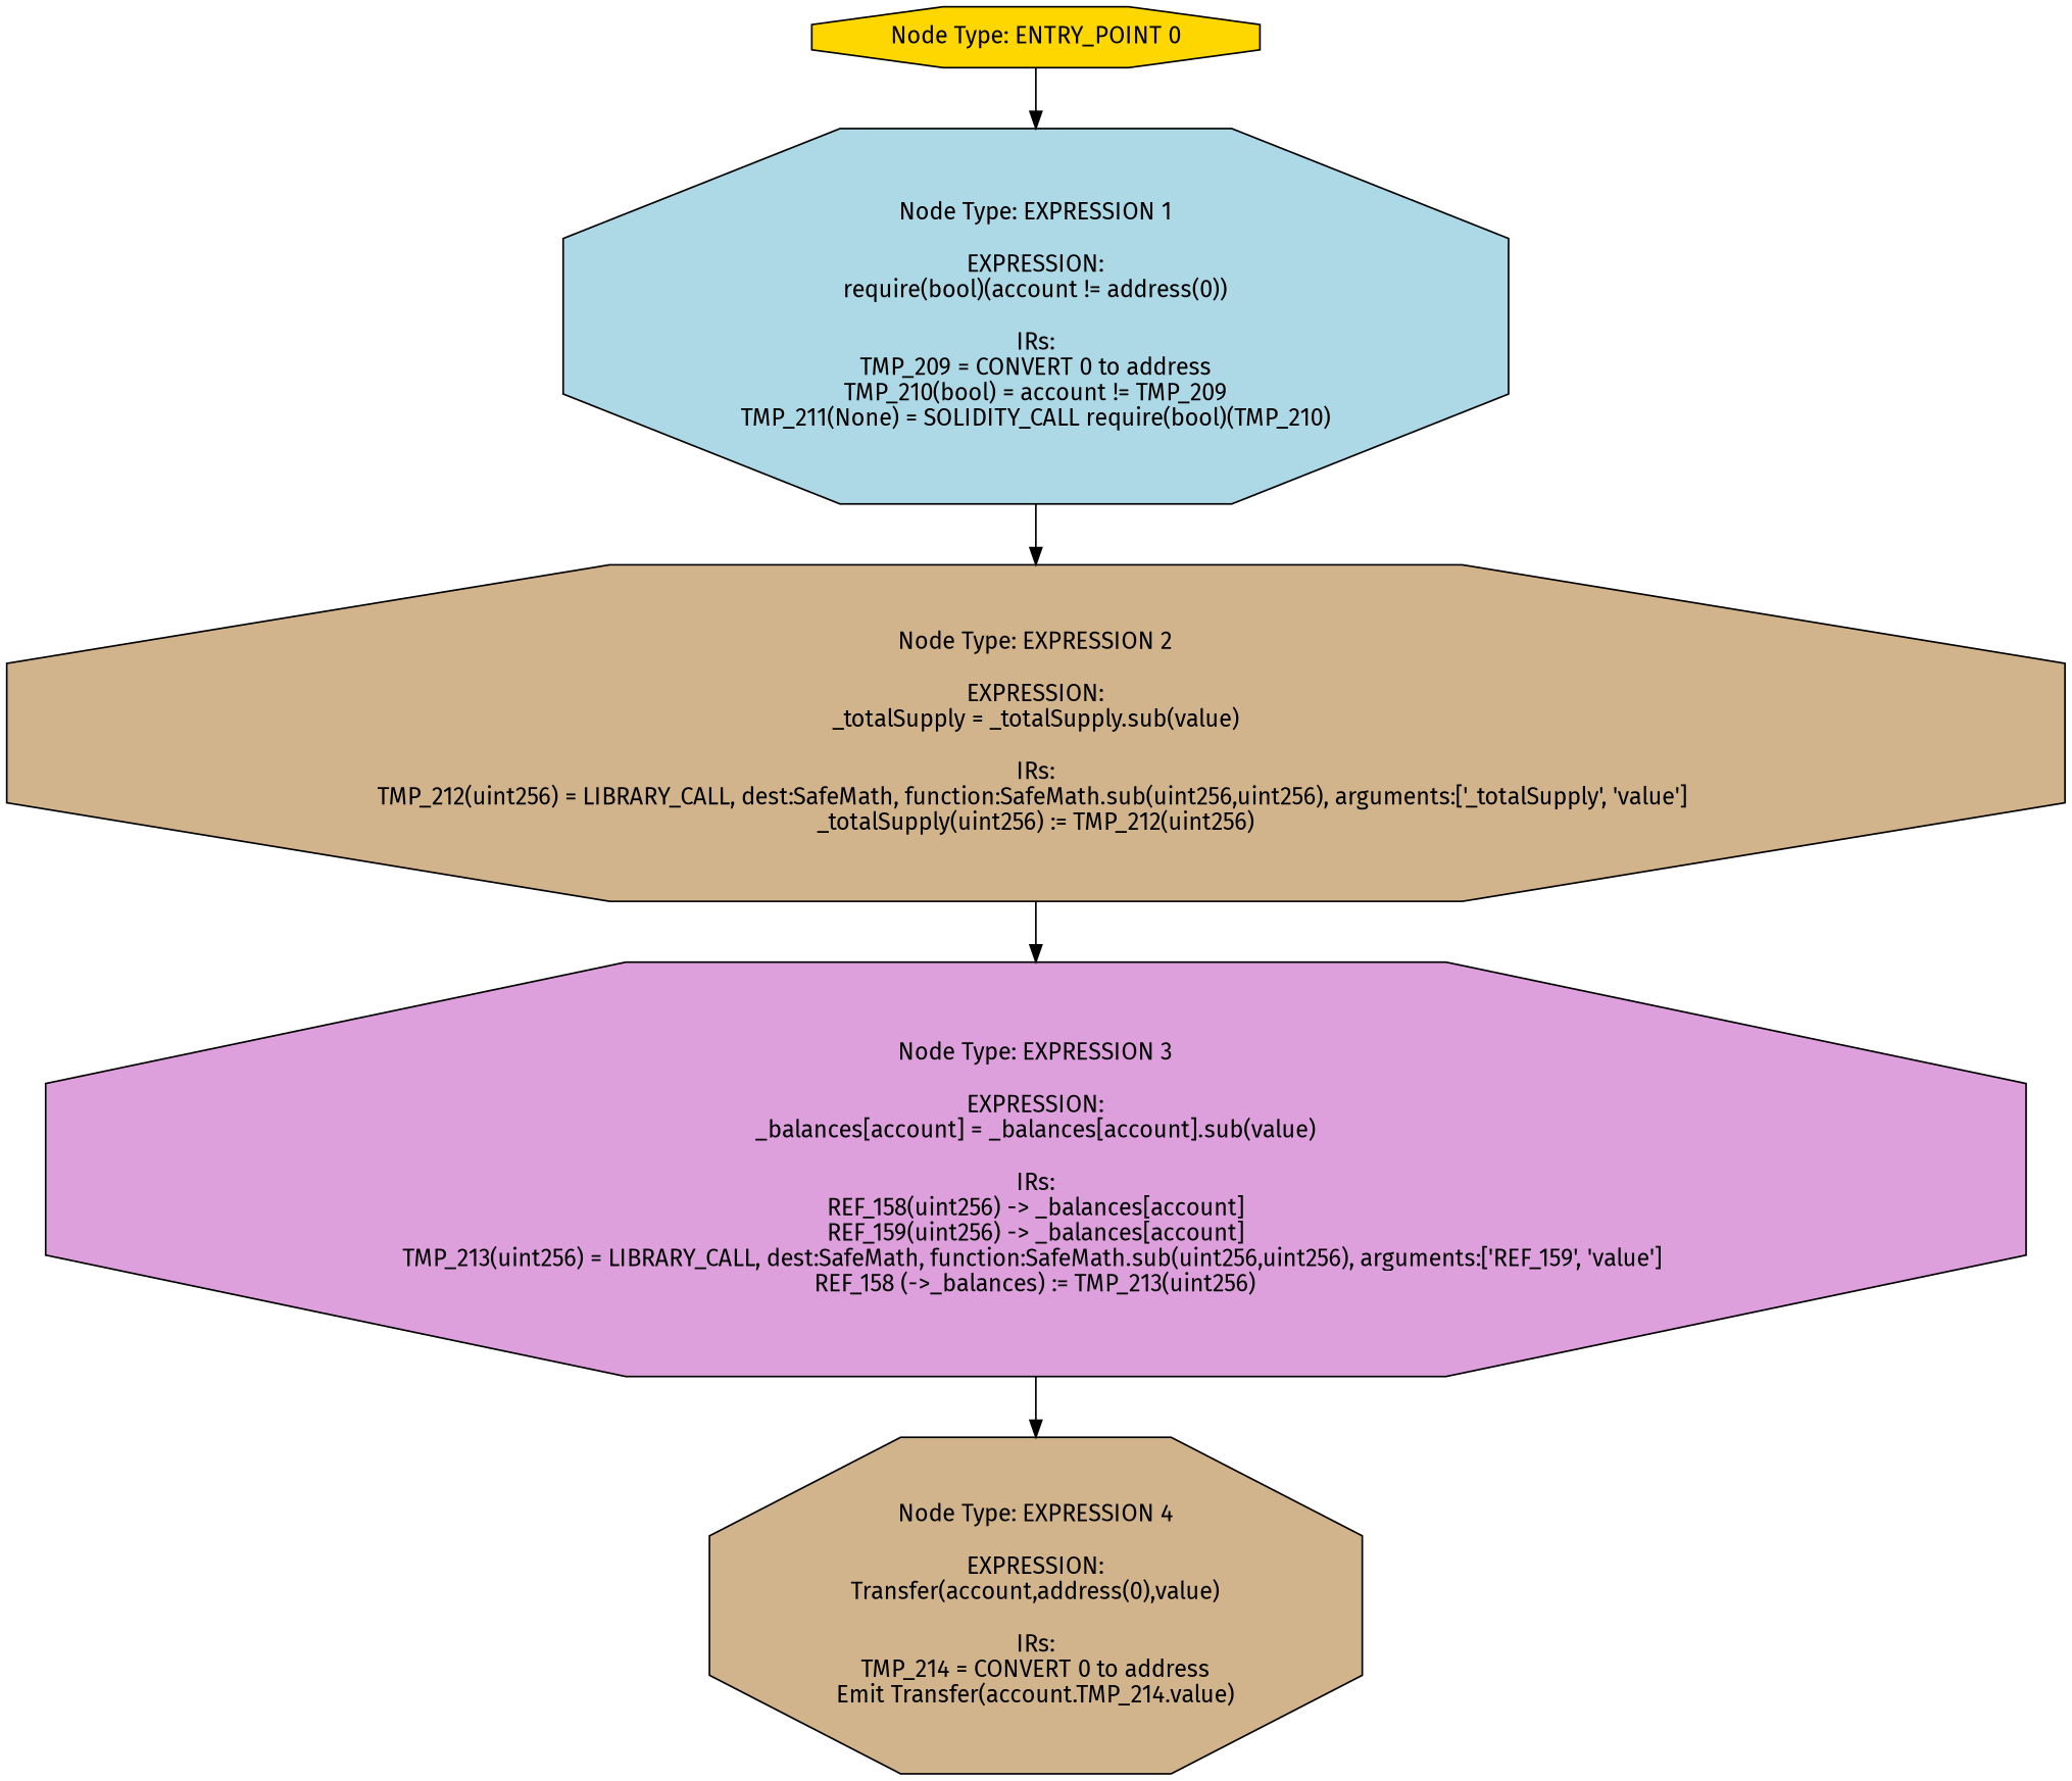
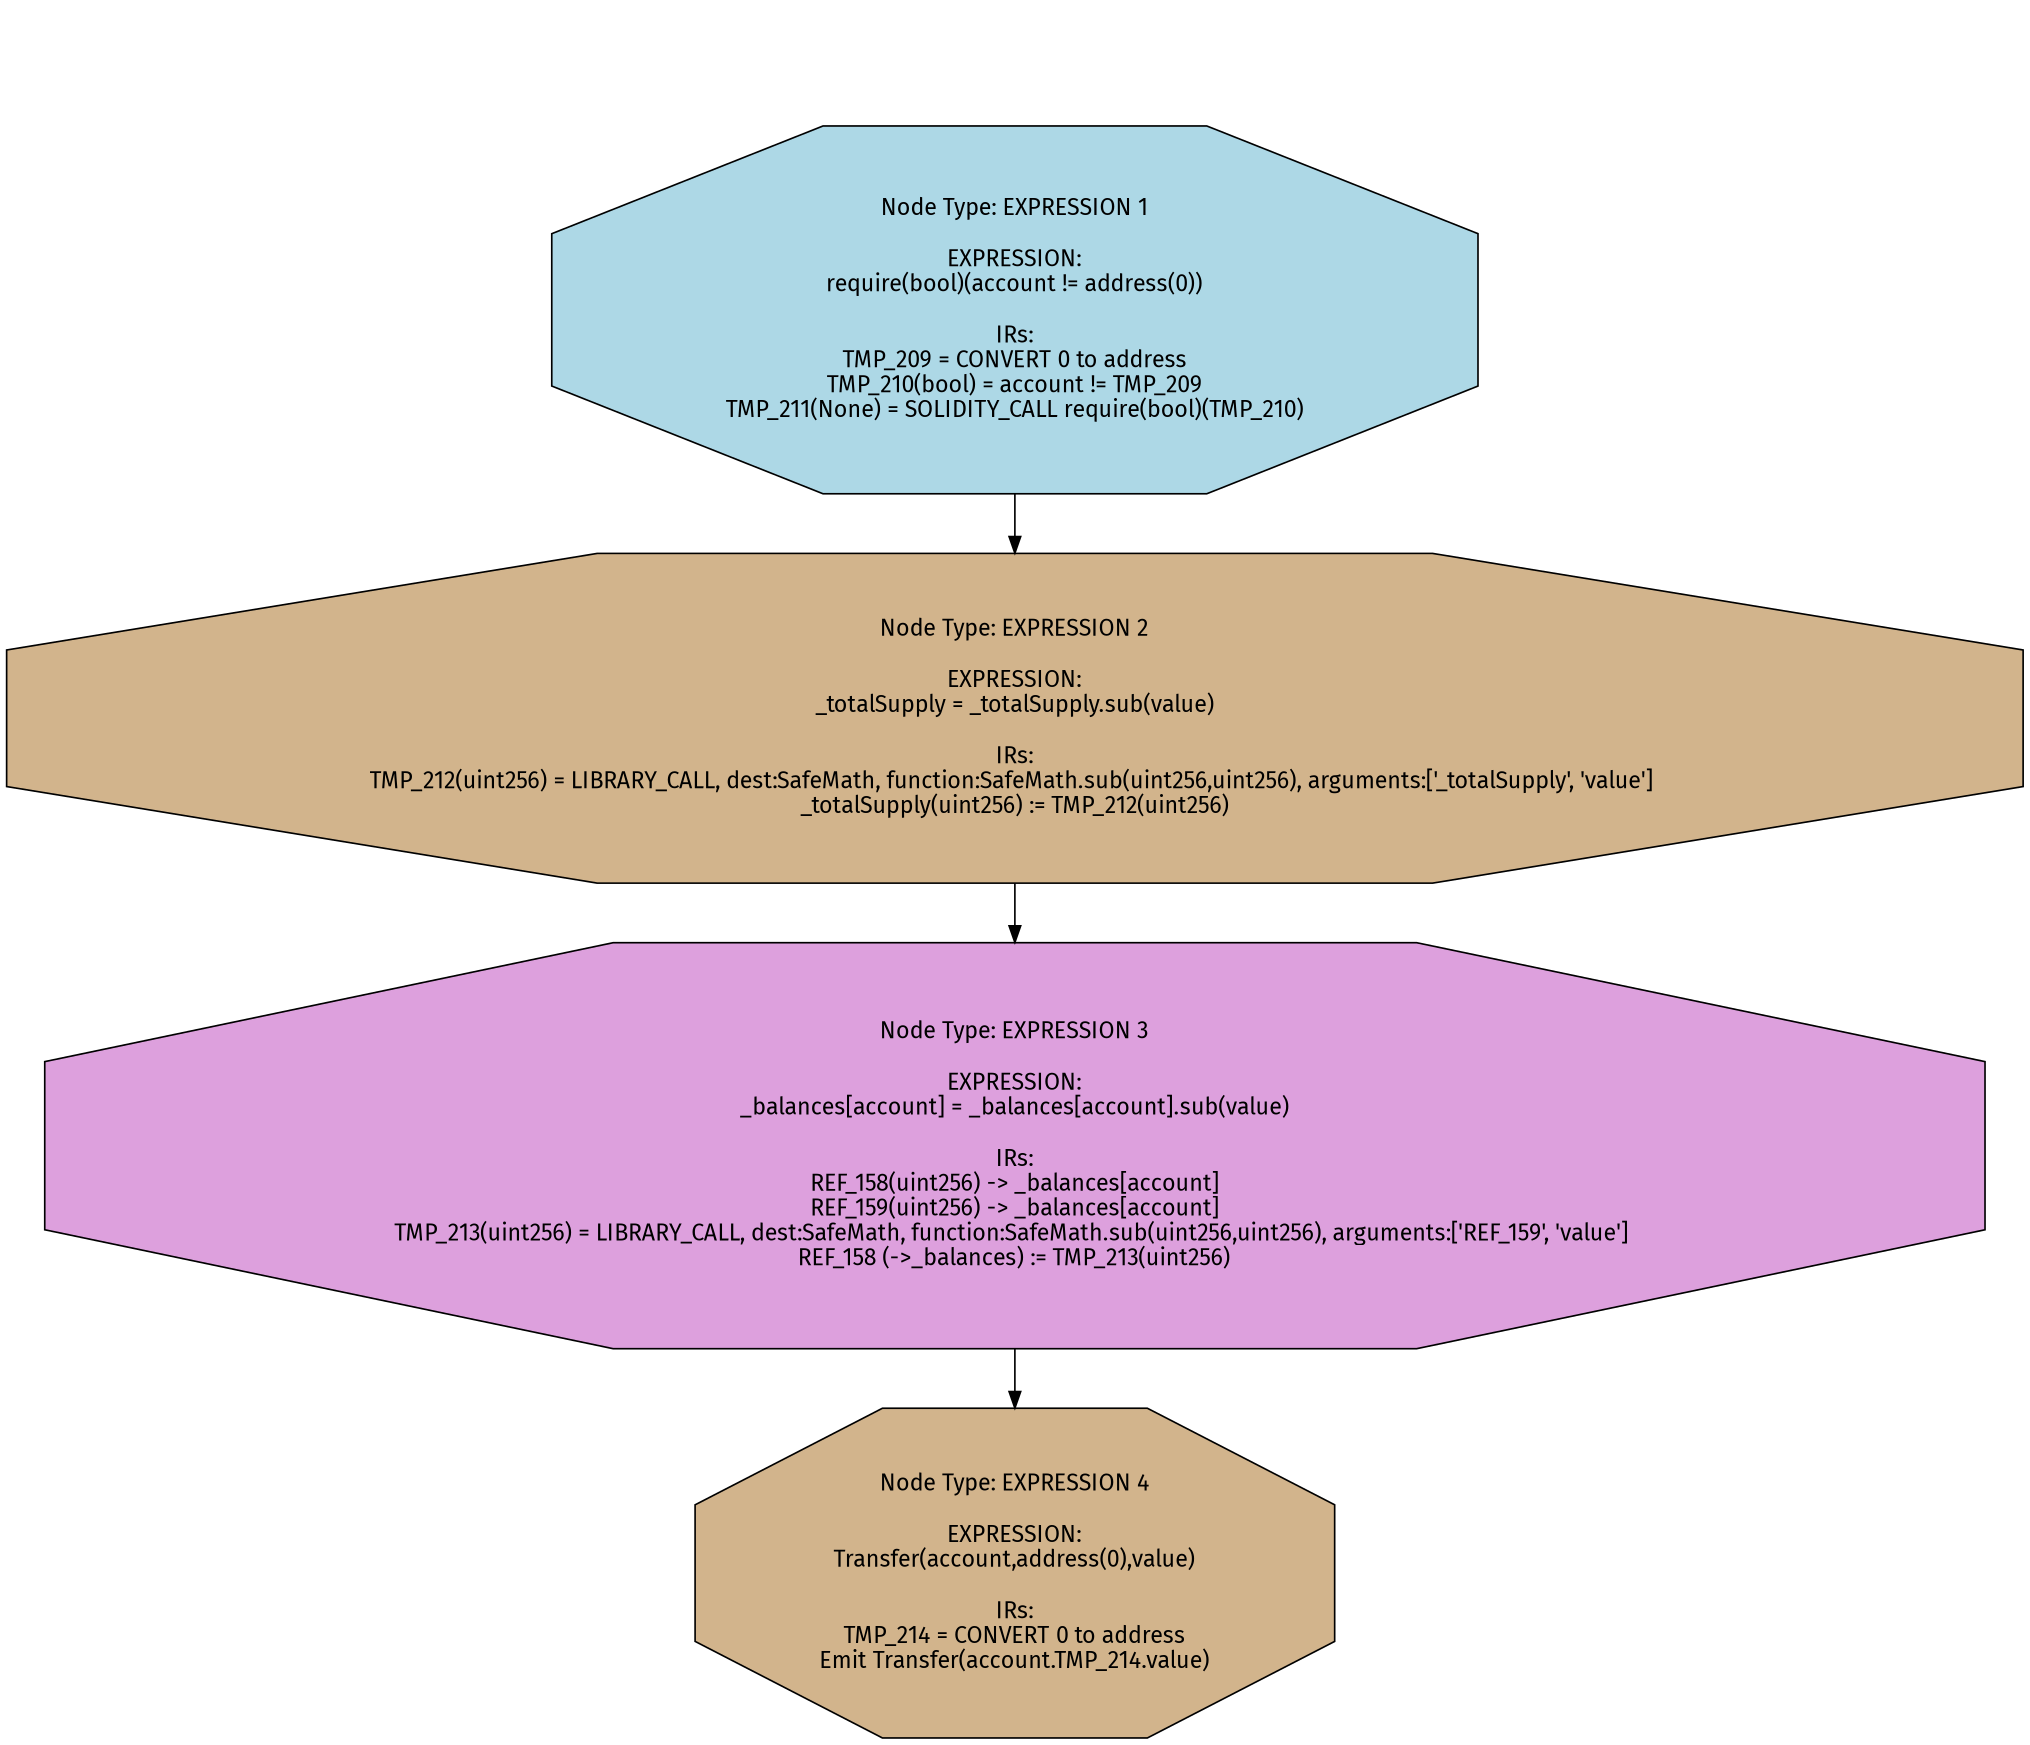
  digraph {
    fontname="Fira Sans"
    node [style=filled fillcolor=tan shape=octagon fontname="Fira Sans"]
    edge [fontname="Fira Sans"]
-   n1 [label="Node Type: ENTRY_POINT 0\n" fillcolor=gold]
    n2 [label="Node Type: EXPRESSION 1\n\nEXPRESSION:\nrequire(bool)(account != address(0))\n\nIRs:\nTMP_209 = CONVERT 0 to address\nTMP_210(bool) = account != TMP_209\nTMP_211(None) = SOLIDITY_CALL require(bool)(TMP_210)" fillcolor=lightblue]
    n3 [label="Node Type: EXPRESSION 2\n\nEXPRESSION:\n_totalSupply = _totalSupply.sub(value)\n\nIRs:\nTMP_212(uint256) = LIBRARY_CALL, dest:SafeMath, function:SafeMath.sub(uint256,uint256), arguments:['_totalSupply', 'value'] \n_totalSupply(uint256) := TMP_212(uint256)"]
    n4 [label="Node Type: EXPRESSION 3\n\nEXPRESSION:\n_balances[account] = _balances[account].sub(value)\n\nIRs:\nREF_158(uint256) -> _balances[account]\nREF_159(uint256) -> _balances[account]\nTMP_213(uint256) = LIBRARY_CALL, dest:SafeMath, function:SafeMath.sub(uint256,uint256), arguments:['REF_159', 'value'] \nREF_158 (->_balances) := TMP_213(uint256)" fillcolor=plum]
    n5 [label="Node Type: EXPRESSION 4\n\nEXPRESSION:\nTransfer(account,address(0),value)\n\nIRs:\nTMP_214 = CONVERT 0 to address\nEmit Transfer(account.TMP_214.value)"]
-   n1 -> n2
    n2 -> n3
    n3 -> n4
    n4 -> n5
  }
